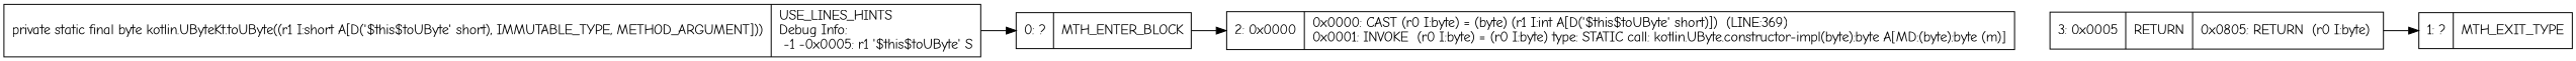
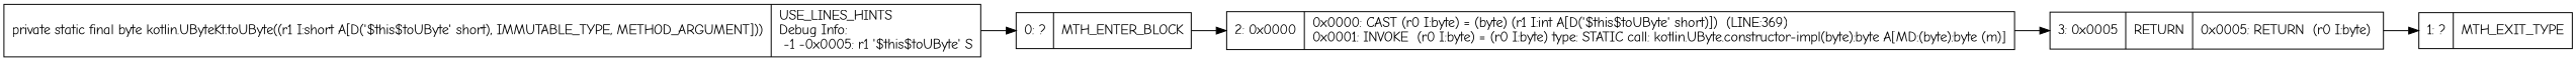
  digraph {
    fontname="Comic Neue"
    rankdir=LR
    node [fontname="Comic Neue" shape=record]
    edge [fontname="Comic Neue"]
    n1 [label="{0\:\ ?|MTH_ENTER_BLOCK\l}"]
    n2 [label="{2\:\ 0x0000|0x0000: CAST (r0 I:byte) = (byte) (r1 I:int A[D('$this$toUByte' short)])  (LINE:369)\l0x0001: INVOKE  (r0 I:byte) = (r0 I:byte) type: STATIC call: kotlin.UByte.constructor\-impl(byte):byte A[MD:(byte):byte (m)]\l}"]
-   n3 [label="{3\:\ 0x0005|RETURN\l|0x0805: RETURN  (r0 I:byte) \l}"]
+   n3 [label="{3\:\ 0x0005|RETURN\l|0x0005: RETURN  (r0 I:byte) \l}"]
    n4 [label="{1\:\ ?|MTH_EXIT_TYPE\l}"]
    n5 [label="{private static final byte kotlin.UByteKt.toUByte((r1 I:short A[D('$this$toUByte' short), IMMUTABLE_TYPE, METHOD_ARGUMENT]))  | USE_LINES_HINTS\lDebug Info:\l  \-1 \-0x0005: r1 '$this$toUByte' S\l}"]
    n1 -> n2
+   n2 -> n3
    n3 -> n4
    n5 -> n1
  }
